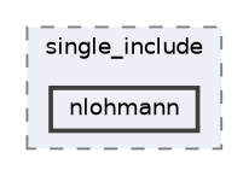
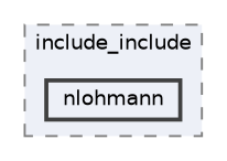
  digraph {
    compound=true
    n1 [color=grey25 fillcolor="#edf0f7" fontname=Helvetica fontsize=10 height=0.2 label=nlohmann shape=box style="filled,bold" width=0.4]
    subgraph cluster_1 {
      bgcolor="#edf0f7"
      fontname=Helvetica
      fontsize=10
-     label=single_include
+     label=include_include
      pencolor=grey50
      style="filled,dashed"
      n1
    }
  }
